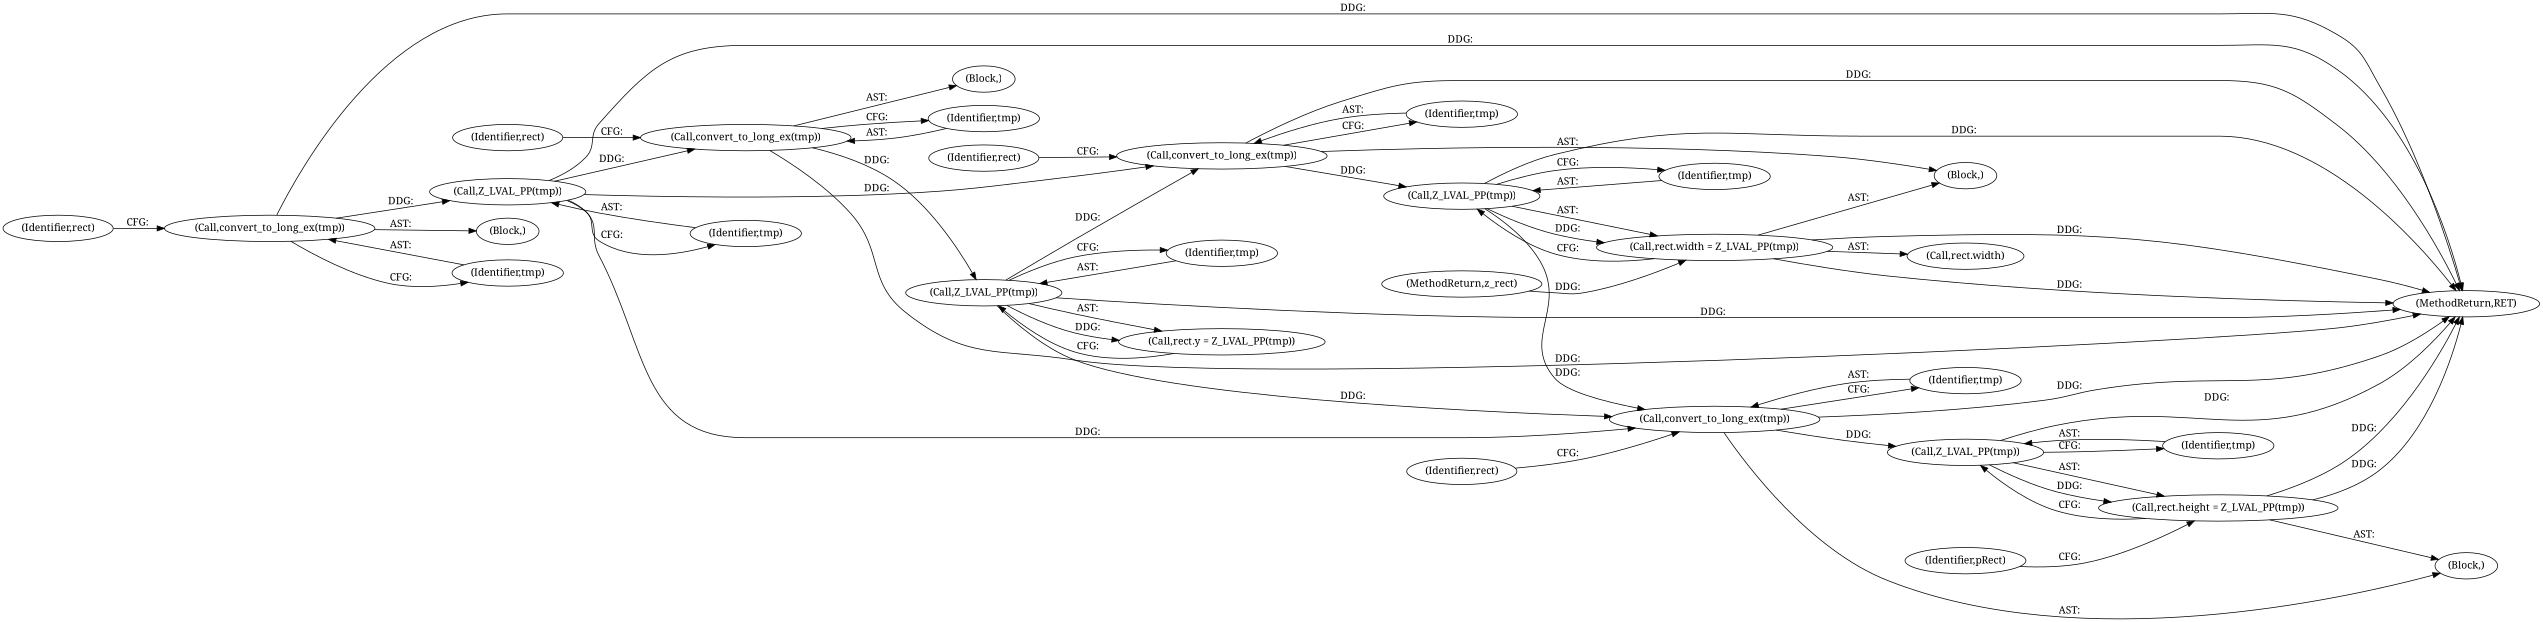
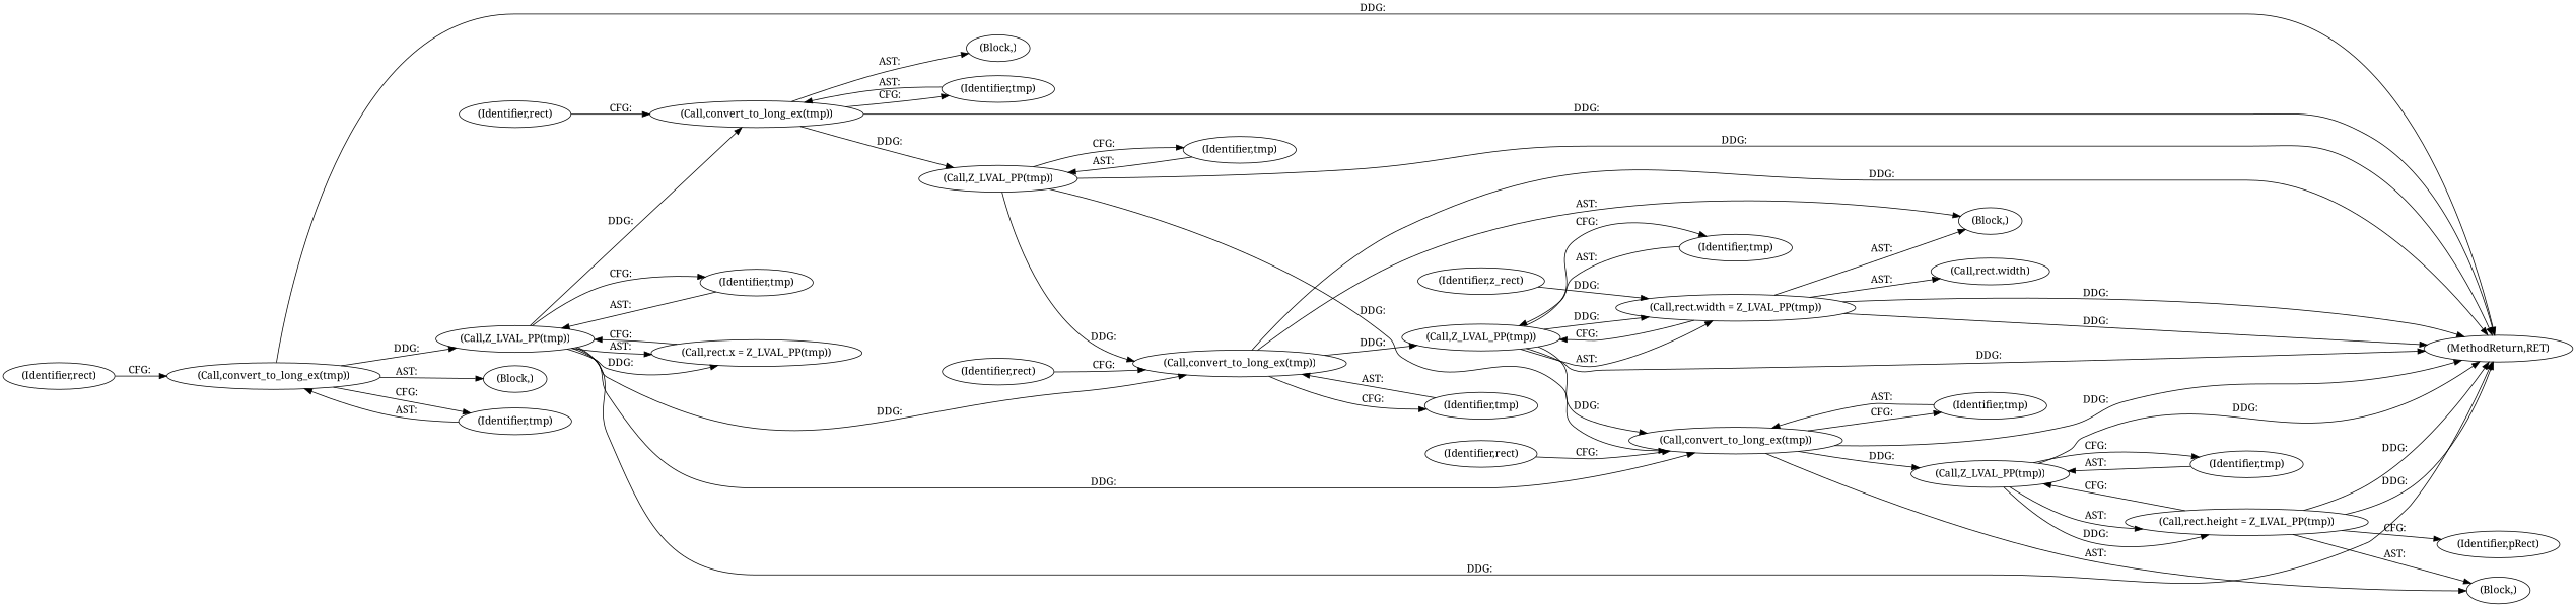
  digraph {
    fontname="Noto Serif"
    rankdir=LR
    node [fontname="Noto Serif"]
    edge [fontname="Noto Serif"]
    n1 [label="(Call,Z_LVAL_PP(tmp))"]
    n2 [label="(Call,rect.width = Z_LVAL_PP(tmp))"]
    n3 [label="(Call,convert_to_long_ex(tmp))"]
    n4 [label="(Identifier,tmp)"]
    n5 [label="(MethodReturn,RET)"]
    n6 [label="(Block,)"]
    n7 [label="(Call,rect.width)"]
    n8 [label="(Call,Z_LVAL_PP(tmp))"]
    n9 [label="(Block,)"]
    n10 [label="(Identifier,tmp)"]
    n11 [label="(Call,convert_to_long_ex(tmp))"]
    n12 [label="(Identifier,tmp)"]
    n13 [label="(Call,Z_LVAL_PP(tmp))"]
    n14 [label="(Call,convert_to_long_ex(tmp))"]
    n15 [label="(Identifier,tmp)"]
+   n16 [label="(Call,rect.x = Z_LVAL_PP(tmp))"]
    n17 [label="(Call,Z_LVAL_PP(tmp))"]
    n18 [label="(Identifier,tmp)"]
    n19 [label="(Block,)"]
    n20 [label="(Call,convert_to_long_ex(tmp))"]
    n21 [label="(Block,)"]
    n22 [label="(Identifier,tmp)"]
-   n23 [label="(Call,rect.y = Z_LVAL_PP(tmp))"]
    n24 [label="(Identifier,tmp)"]
    n25 [label="(Call,rect.height = Z_LVAL_PP(tmp))"]
    n26 [label="(Identifier,tmp)"]
    n27 [label="(Identifier,rect)"]
    n28 [label="(Identifier,rect)"]
-   n29 [label="(MethodReturn,z_rect)"]
+   n29 [label="(Identifier,z_rect)"]
    n30 [label="(Identifier,pRect)"]
    n31 [label="(Identifier,rect)"]
    n32 [label="(Identifier,rect)"]
    n1 -> n2 [label="AST: "]
    n1 -> n2 [label="DDG: "]
    n1 -> n3 [label="DDG: "]
    n1 -> n4 [label="CFG: "]
    n1 -> n5 [label="DDG: "]
    n2 -> n1 [label="CFG: "]
    n2 -> n5 [label="DDG: "]
    n2 -> n5 [label="DDG: "]
    n2 -> n6 [label="AST: "]
    n2 -> n7 [label="AST: "]
    n3 -> n5 [label="DDG: "]
    n3 -> n8 [label="DDG: "]
    n3 -> n9 [label="AST: "]
    n3 -> n10 [label="CFG: "]
    n4 -> n1 [label="AST: "]
    n8 -> n5 [label="DDG: "]
    n8 -> n25 [label="AST: "]
    n8 -> n25 [label="DDG: "]
    n8 -> n26 [label="CFG: "]
    n10 -> n3 [label="AST: "]
    n11 -> n1 [label="DDG: "]
    n11 -> n5 [label="DDG: "]
    n11 -> n6 [label="AST: "]
    n11 -> n12 [label="CFG: "]
    n12 -> n11 [label="AST: "]
    n13 -> n3 [label="DDG: "]
    n13 -> n5 [label="DDG: "]
    n13 -> n11 [label="DDG: "]
    n13 -> n14 [label="DDG: "]
    n13 -> n15 [label="CFG: "]
+   n13 -> n16 [label="AST: "]
+   n13 -> n16 [label="DDG: "]
    n14 -> n5 [label="DDG: "]
    n14 -> n17 [label="DDG: "]
    n14 -> n18 [label="CFG: "]
    n14 -> n19 [label="AST: "]
    n15 -> n13 [label="AST: "]
+   n16 -> n13 [label="CFG: "]
    n17 -> n3 [label="DDG: "]
    n17 -> n5 [label="DDG: "]
    n17 -> n11 [label="DDG: "]
-   n17 -> n23 [label="AST: "]
-   n17 -> n23 [label="DDG: "]
    n17 -> n24 [label="CFG: "]
    n18 -> n14 [label="AST: "]
    n20 -> n5 [label="DDG: "]
    n20 -> n13 [label="DDG: "]
    n20 -> n21 [label="AST: "]
    n20 -> n22 [label="CFG: "]
    n22 -> n20 [label="AST: "]
-   n23 -> n17 [label="CFG: "]
    n24 -> n17 [label="AST: "]
    n25 -> n5 [label="DDG: "]
    n25 -> n5 [label="DDG: "]
    n25 -> n8 [label="CFG: "]
    n25 -> n9 [label="AST: "]
    n26 -> n8 [label="AST: "]
    n27 -> n3 [label="CFG: "]
    n28 -> n11 [label="CFG: "]
    n29 -> n2 [label="DDG: "]
-   n30 -> n25 [label="CFG: "]
+   n25 -> n30 [label="CFG: "]
    n31 -> n14 [label="CFG: "]
    n32 -> n20 [label="CFG: "]
  }
